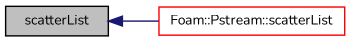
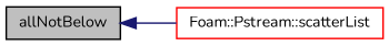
  digraph {
    rankdir=LR
    fontname=Nunito
    node [fontname=Nunito fontsize=10 shape=record]
-   n1 [color=black fillcolor=grey75 fontcolor=black height=0.2 label=scatterList style=filled width=0.4]
+   n1 [color=black fillcolor=grey75 fontcolor=black height=0.2 label=allNotBelow style=filled width=0.4]
    n2 [color=red height=0.2 label="Foam::Pstream::scatterList" width=0.4]
    n1 -> n2 [color=midnightblue dir=back fontname=Nunito fontsize=10 labelfontname=Helvetica labelfontsize=10 style=solid]
  }
